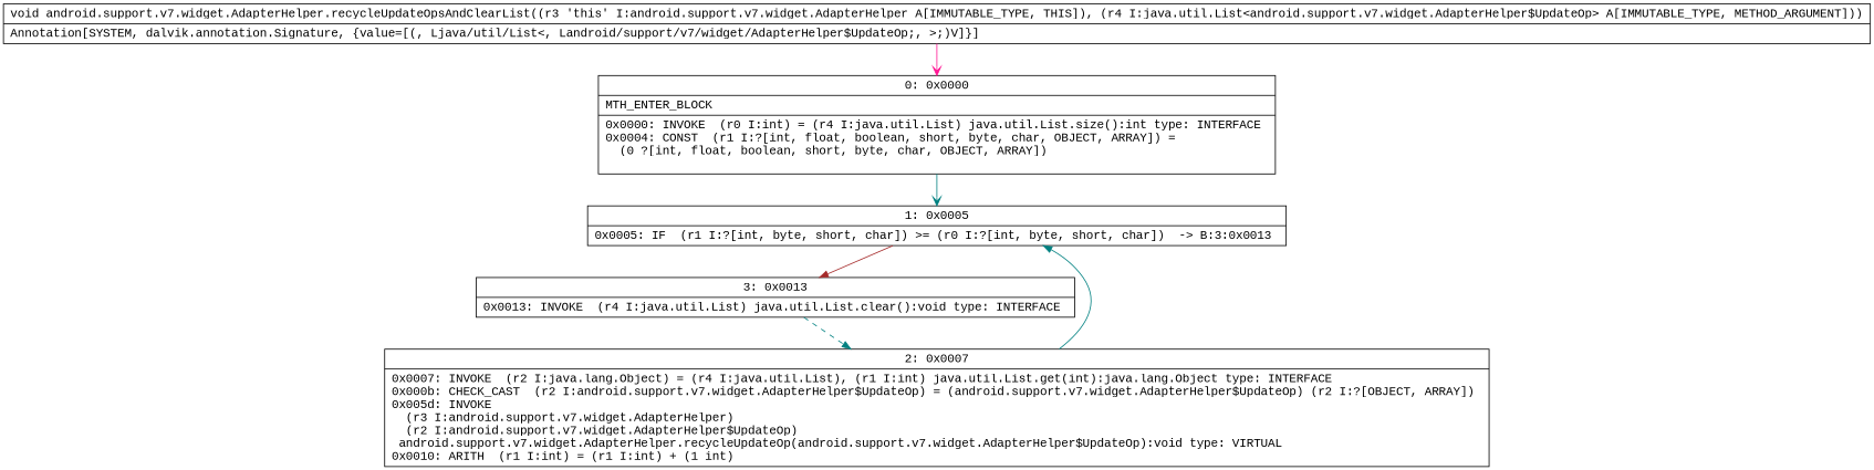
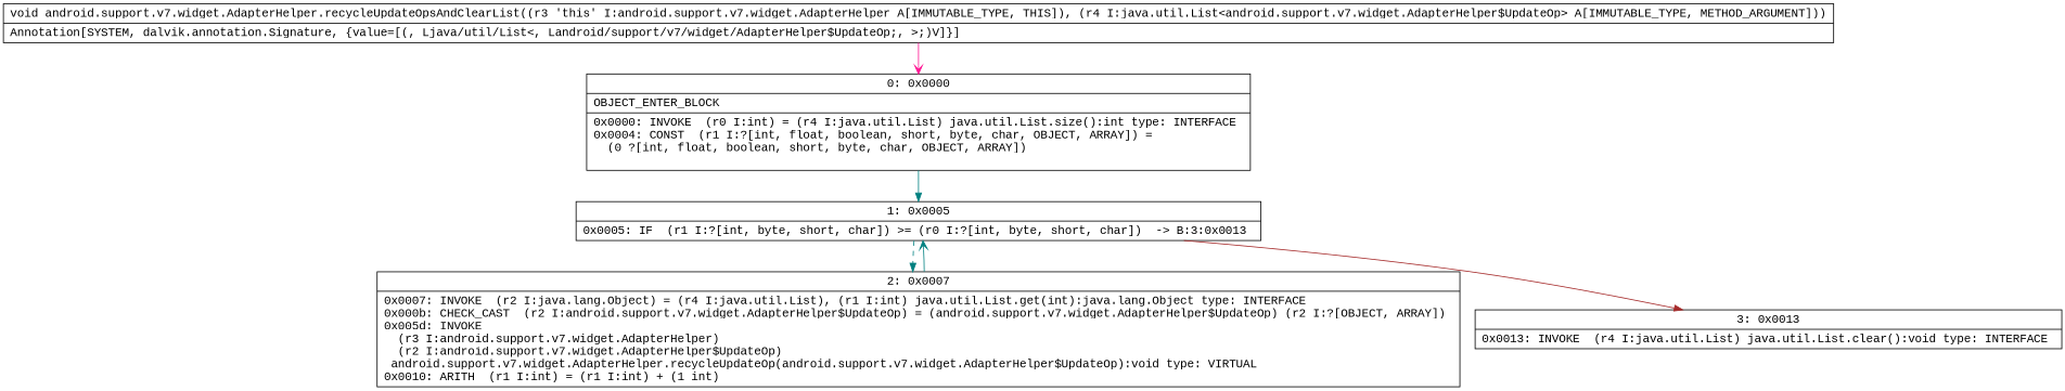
  digraph {
    fontname="Liberation Mono"
    node [fontname="Liberation Mono" shape=record]
    edge [arrowhead=normal color=teal fontname="Liberation Mono"]
-   n1 [label="{0\:\ 0x0000|MTH_ENTER_BLOCK\l|0x0000: INVOKE  (r0 I:int) = (r4 I:java.util.List) java.util.List.size():int type: INTERFACE \l0x0004: CONST  (r1 I:?[int, float, boolean, short, byte, char, OBJECT, ARRAY]) = \l  (0 ?[int, float, boolean, short, byte, char, OBJECT, ARRAY])\l \l}"]
+   n1 [label="{0\:\ 0x0000|OBJECT_ENTER_BLOCK\l|0x0000: INVOKE  (r0 I:int) = (r4 I:java.util.List) java.util.List.size():int type: INTERFACE \l0x0004: CONST  (r1 I:?[int, float, boolean, short, byte, char, OBJECT, ARRAY]) = \l  (0 ?[int, float, boolean, short, byte, char, OBJECT, ARRAY])\l \l}"]
    n2 [label="{1\:\ 0x0005|0x0005: IF  (r1 I:?[int, byte, short, char]) \>= (r0 I:?[int, byte, short, char])  \-\> B:3:0x0013 \l}"]
    n3 [label="{2\:\ 0x0007|0x0007: INVOKE  (r2 I:java.lang.Object) = (r4 I:java.util.List), (r1 I:int) java.util.List.get(int):java.lang.Object type: INTERFACE \l0x000b: CHECK_CAST  (r2 I:android.support.v7.widget.AdapterHelper$UpdateOp) = (android.support.v7.widget.AdapterHelper$UpdateOp) (r2 I:?[OBJECT, ARRAY]) \l0x005d: INVOKE  \l  (r3 I:android.support.v7.widget.AdapterHelper)\l  (r2 I:android.support.v7.widget.AdapterHelper$UpdateOp)\l android.support.v7.widget.AdapterHelper.recycleUpdateOp(android.support.v7.widget.AdapterHelper$UpdateOp):void type: VIRTUAL \l0x0010: ARITH  (r1 I:int) = (r1 I:int) + (1 int) \l}"]
    n4 [label="{3\:\ 0x0013|0x0013: INVOKE  (r4 I:java.util.List) java.util.List.clear():void type: INTERFACE \l}"]
    n5 [label="{void android.support.v7.widget.AdapterHelper.recycleUpdateOpsAndClearList((r3 'this' I:android.support.v7.widget.AdapterHelper A[IMMUTABLE_TYPE, THIS]), (r4 I:java.util.List\<android.support.v7.widget.AdapterHelper$UpdateOp\> A[IMMUTABLE_TYPE, METHOD_ARGUMENT]))  | Annotation[SYSTEM, dalvik.annotation.Signature, \{value=[(, Ljava\/util\/List\<, Landroid\/support\/v7\/widget\/AdapterHelper$UpdateOp;, \>;)V]\}]\l}"]
-   n1 -> n2 [arrowhead=vee]
-   n4 -> n3 [style=dashed]
+   n1 -> n2
+   n2 -> n3 [style=dashed]
    n2 -> n4 [color=brown]
-   n3 -> n2
+   n3 -> n2 [arrowhead=vee]
    n5 -> n1 [arrowhead=vee color=deeppink]
  }
